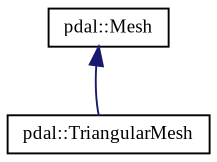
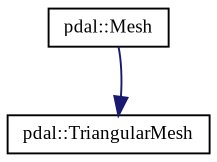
  digraph {
    rankdir=TB
    fontname="Liberation Serif"
    node [color=black fillcolor=white fontname="Liberation Serif" fontsize=10 shape=record style=filled]
    n1 [height=0.2 label="pdal::Mesh" width=0.4]
    n2 [height=0.2 label="pdal::TriangularMesh" width=0.4]
-   n1 -> n2 [color=midnightblue dir=back fontname="Liberation Serif" fontsize=10 labelfontname=Helvetica labelfontsize=10 style=solid]
+   n2 -> n1 [color=midnightblue dir=back fontname="Liberation Serif" fontsize=10 labelfontname=Helvetica labelfontsize=10 style=solid]
  }
